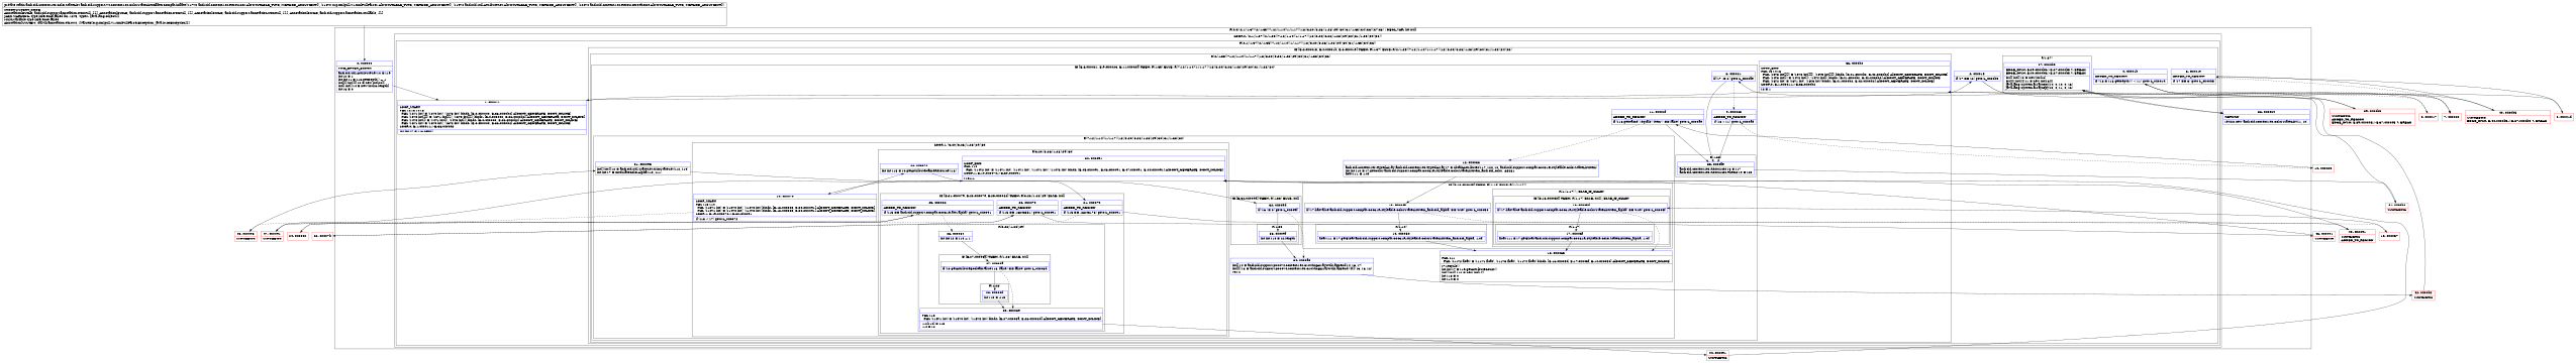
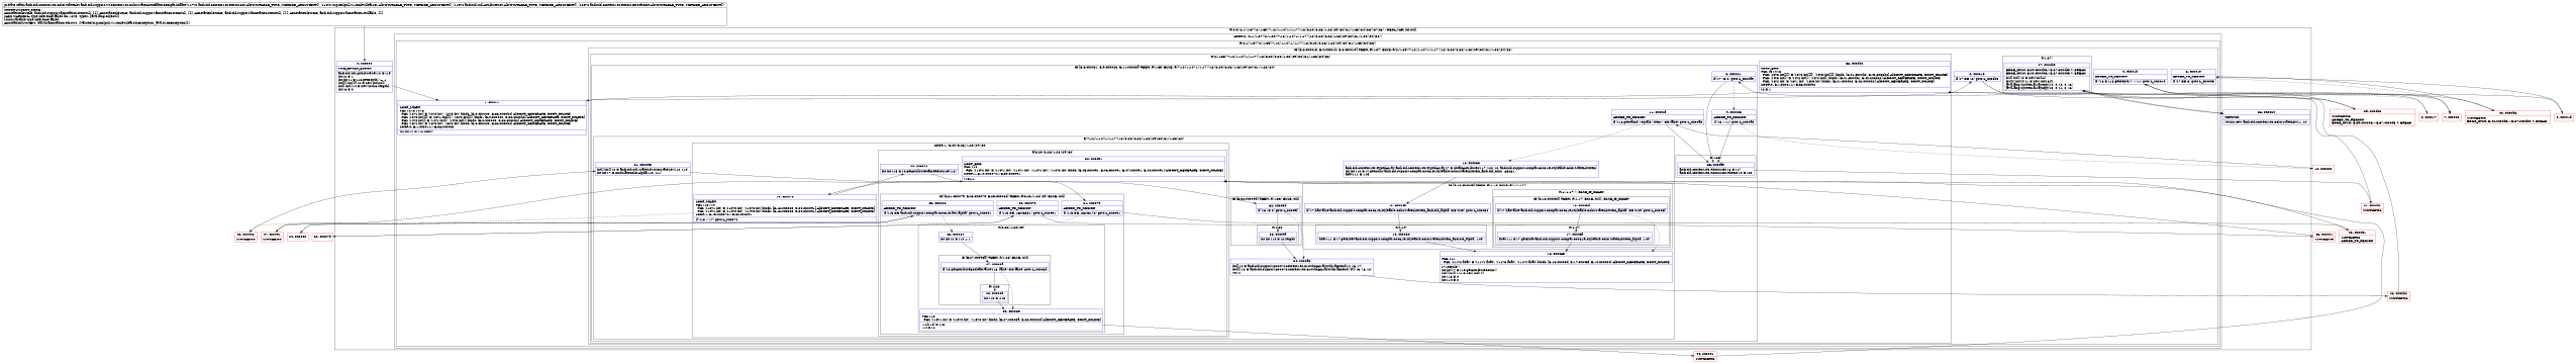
  digraph {
    fontname="DejaVu Serif"
    node [color=blue fontname="DejaVu Serif" shape=record]
    edge [fontname="DejaVu Serif"]
    n1 [label="{37\:\ 0x00b5|EDGE_INSN: B:39:0x00b5\-\>B:37:0x00b5 ?: BREAK  \lEDGE_INSN: B:40:0x00b5\-\>B:37:0x00b5 ?: BREAK  \l|int[] int[] r0 = new int[r6]\lint[][] int[][] r1 = new int[r6][]\ljava.lang.System.arraycopy(r4, 0, r0, 0, r6)\ljava.lang.System.arraycopy(r3, 0, r1, 0, r6)\l}"]
    n2 [label="{35\:\ 0x00ae|android.content.res.Resources r8 = r17\landroid.content.res.Resources.Theme r9 = r20\l}"]
    n3 [label="{14\:\ 0x0050|float r11 = r7.getFloat(android.support.compat.C0031R.styleable.ColorStateListItem_android_alpha, 1.0f)\l}"]
    n4 [label="{17\:\ 0x005f|float r11 = r7.getFloat(android.support.compat.C0031R.styleable.ColorStateListItem_alpha, 1.0f)\l}"]
    n5 [label="{16\:\ 0x005d|if (r7.hasValue(android.support.compat.C0031R.styleable.ColorStateListItem_alpha) == true) goto L_0x005f\l}"]
    n6 [label="{13\:\ 0x004e|if (r7.hasValue(android.support.compat.C0031R.styleable.ColorStateListItem_android_alpha) == true) goto L_0x0050\l}"]
    n7 [label="{28\:\ 0x008d|int r15 = \-r15\l}"]
    n8 [label="{27\:\ 0x008a|if (r0.getAttributeBooleanValue(r13, false) == false) goto L_0x008d\l}"]
    n9 [label="{26\:\ 0x0084|int int r2 = r14 + 1\l}"]
    n10 [label="{29\:\ 0x008e|PHI: r15 \l  PHI: (r15v1 int) = (r15v0 int), (r15v2 int) binds: [B:27:0x008a, B:28:0x008d] A[DONT_GENERATE, DONT_INLINE]\l|r12[r14] = r15\lr14 = r2\l}"]
    n11 [label="{21\:\ 0x0079|ADDED_TO_REGION\l|if (r15 == 16843173) goto L_0x0091\l}"]
    n12 [label="{23\:\ 0x007e|ADDED_TO_REGION\l|if (r15 == 16843551) goto L_0x0091\l}"]
    n13 [label="{25\:\ 0x0082|ADDED_TO_REGION\l|if (r15 == android.support.compat.C0031R.attr.alpha) goto L_0x0091\l}"]
    n14 [label="{20\:\ 0x0072|int int r15 = r0.getAttributeNameResource(r13)\l}"]
    n15 [label="{30\:\ 0x0091|LOOP_END\lPHI: r14 \l  PHI: (r14v2 int) = (r14v1 int), (r14v1 int), (r14v1 int), (r14v3 int) binds: [B:45:0x0091, B:46:0x0091, B:47:0x0091, B:44:0x0091] A[DONT_GENERATE, DONT_INLINE]\lLOOP:1: B:19:0x0070\-\>B:30:0x0091\l|r13++\l}"]
    n16 [label="{19\:\ 0x0070|LOOP_START\lPHI: r13 r14 \l  PHI: (r13v1 int) = (r13v0 int), (r13v2 int) binds: [B:18:0x0065, B:30:0x0091] A[DONT_GENERATE, DONT_INLINE]\l  PHI: (r14v1 int) = (r14v0 int), (r14v2 int) binds: [B:18:0x0065, B:30:0x0091] A[DONT_GENERATE, DONT_INLINE]\lLOOP:1: B:19:0x0070\-\>B:30:0x0091\l|if (r13 \< r7) goto L_0x0072\l}"]
    n17 [label="{33\:\ 0x009f|int int r10 = r2.length\l}"]
    n18 [label="{32\:\ 0x009d|if (r6 != 0) goto L_0x009f\l}"]
    n19 [label="{12\:\ 0x0033|android.content.res.TypedArray android.content.res.TypedArray r7 = obtainAttributes(r17, r20, r0, android.support.compat.C0031R.styleable.ColorStateListItem)\lint int r10 = r7.getColor(android.support.compat.C0031R.styleable.ColorStateListItem_android_color, \-65281)\lfloat r11 = 1.0f\l}"]
    n20 [label="{18\:\ 0x0065|PHI: r11 \l  PHI: (r11v2 float) = (r11v1 float), (r11v3 float), (r11v4 float) binds: [B:16:0x005d, B:17:0x005f, B:14:0x0050] A[DONT_GENERATE, DONT_INLINE]\l|r7.recycle()\lint int r7 = r19.getAttributeCount()\lint[] int[] r12 = new int[r7]\lint r13 = 0\lint r14 = 0\l}"]
    n21 [label="{31\:\ 0x0095|int[] int[] r2 = android.util.StateSet.trimStateSet(r12, r14)\lint int r7 = modulateColorAlpha(r10, r11)\l}"]
    n22 [label="{34\:\ 0x00a0|int[] r4 = android.support.p000v4.content.res.GrowingArrayUtils.append(r4, r6, r7)\lint[][] r3 = android.support.p000v4.content.res.GrowingArrayUtils.append((T[]) r3, r6, r2)\lr6++\l}"]
    n23 [label="{8\:\ 0x0021|if (r7 != 2) goto L_0x00ae\l}"]
    n24 [label="{9\:\ 0x0023|ADDED_TO_REGION\l|if (r8 \> r1) goto L_0x00ae\l}"]
    n25 [label="{11\:\ 0x002f|ADDED_TO_REGION\l|if (r18.getName().equals(\"item\") == false) goto L_0x00ae\l}"]
    n26 [label="{36\:\ 0x00b2|LOOP_END\lPHI: r3 r4 r6 \l  PHI: (r3v3 int[][]) = (r3v2 int[][]), (r3v5 int[][]) binds: [B:41:0x00b2, B:42:0x00b2] A[DONT_GENERATE, DONT_INLINE]\l  PHI: (r4v3 int[]) = (r4v2 int[]), (r4v4 int[]) binds: [B:41:0x00b2, B:42:0x00b2] A[DONT_GENERATE, DONT_INLINE]\l  PHI: (r6v2 int) = (r6v1 int), (r6v3 int) binds: [B:41:0x00b2, B:42:0x00b2] A[DONT_GENERATE, DONT_INLINE]\lLOOP:0: B:1:0x0011\-\>B:36:0x00b2\l|r2 = 1\l}"]
    n27 [label="{2\:\ 0x0015|if (r7 == r2) goto L_0x00b5\l}"]
    n28 [label="{4\:\ 0x001b|ADDED_TO_REGION\l|if ((r8 = r18.getDepth()) \< r1) goto L_0x001d\l}"]
    n29 [label="{6\:\ 0x001e|ADDED_TO_REGION\l|if (r7 == 3) goto L_0x00b5\l}"]
    n30 [label="{1\:\ 0x0011|LOOP_START\lPHI: r2 r3 r4 r6 \l  PHI: (r2v1 int) = (r2v0 int), (r2v3 int) binds: [B:0:0x0000, B:36:0x00b2] A[DONT_GENERATE, DONT_INLINE]\l  PHI: (r3v2 int[][]) = (r3v1 int[][]), (r3v3 int[][]) binds: [B:0:0x0000, B:36:0x00b2] A[DONT_GENERATE, DONT_INLINE]\l  PHI: (r4v2 int[]) = (r4v1 int[]), (r4v3 int[]) binds: [B:0:0x0000, B:36:0x00b2] A[DONT_GENERATE, DONT_INLINE]\l  PHI: (r6v1 int) = (r6v0 int), (r6v2 int) binds: [B:0:0x0000, B:36:0x00b2] A[DONT_GENERATE, DONT_INLINE]\lLOOP:0: B:1:0x0011\-\>B:36:0x00b2\l|int int r7 = r18.next()\l}"]
    n31 [label="{0\:\ 0x0000|MTH_ENTER_BLOCK\l|android.util.AttributeSet r0 = r19\lint r2 = 1\lint int r1 = r18.getDepth() + 1\lint[][] int[][] r3 = new int[20][]\lint[] int[] r4 = new int[r3.length]\lint r6 = 0\l}"]
    n32 [label="{38\:\ 0x00c4|RETURN\l|return new android.content.res.ColorStateList(r1, r0)\l}"]
    n33 [color=red label="{41\:\ 0x00b2|SYNTHETIC\l}"]
-   n34 [color=red label="{15\:\ 0x0057}"]
    n35 [color=red label="{44\:\ 0x0091|SYNTHETIC\l}"]
    n36 [color=red label="{22\:\ 0x007b}"]
    n37 [color=red label="{45\:\ 0x0091|SYNTHETIC\lADDED_TO_REGION\l}"]
    n38 [color=red label="{24\:\ 0x0080}"]
    n39 [color=red label="{46\:\ 0x0091|SYNTHETIC\l}"]
    n40 [color=red label="{47\:\ 0x0091|SYNTHETIC\l}"]
    n41 [color=red label="{43\:\ 0x0095|SYNTHETIC\l}"]
    n42 [color=red label="{42\:\ 0x00b2|SYNTHETIC\l}"]
    n43 [color=red label="{10\:\ 0x0025}"]
    n44 [color=red label="{3\:\ 0x0017}"]
    n45 [color=red label="{39\:\ 0x00b5|SYNTHETIC\lADDED_TO_REGION\lEDGE_INSN: B:39:0x00b5\-\>B:37:0x00b5 ?: BREAK  \l}"]
    n46 [color=red label="{5\:\ 0x001d}"]
    n47 [color=red label="{7\:\ 0x0020}"]
    n48 [color=red label="{40\:\ 0x00b5|SYNTHETIC\lEDGE_INSN: B:40:0x00b5\-\>B:37:0x00b5 ?: BREAK  \l}"]
    n49 [label="{private static android.content.res.ColorStateList android.support.v4.content.res.ColorStateListInflaterCompat.inflate((r17v0 android.content.res.Resources A[IMMUTABLE_TYPE, METHOD_ARGUMENT]), (r18v0 org.xmlpull.v1.XmlPullParser A[IMMUTABLE_TYPE, METHOD_ARGUMENT]), (r19v0 android.util.AttributeSet A[IMMUTABLE_TYPE, METHOD_ARGUMENT]), (r20v0 android.content.res.Resources$Theme A[IMMUTABLE_TYPE, METHOD_ARGUMENT]))  | INCONSISTENT_CODE\lAnnotation[BUILD, android.support.annotation.NonNull, \{\}], Annotation[BUILD, android.support.annotation.NonNull, \{\}], Annotation[BUILD, android.support.annotation.NonNull, \{\}], Annotation[BUILD, android.support.annotation.Nullable, \{\}]\lJADX WARNING: type inference failed for: r2v5, types: [java.lang.Object[]]\lMulti\-variable type inference failed\lAnnotation[SYSTEM, dalvik.annotation.Throws, \{value=[org.xmlpull.v1.XmlPullParserException, java.io.IOException]\}]\l}" color=""]
    subgraph cluster_1 {
      label="R(4:0|(2:1|(1:37)(2:(1:35)(7:12|(1:14)(1:(1:17))|18|(3:20|(3:26|(1:28)|29)|30)|31|(1:33)|34)|36))|37|38) | DECL_VAR: int null\l"
      n31
      n32
      subgraph cluster_2 {
        label="LOOP:0: (2:1|(1:37)(2:(1:35)(7:12|(1:14)(1:(1:17))|18|(3:20|(3:26|(1:28)|29)|30)|31|(1:33)|34)|36))"
        subgraph cluster_3 {
          label="R(2:1|(1:37)(2:(1:35)(7:12|(1:14)(1:(1:17))|18|(3:20|(3:26|(1:28)|29)|30)|31|(1:33)|34)|36))"
          n30
          subgraph cluster_4 {
            label="IF [B:2:0x0015, B:4:0x001b, B:6:0x001e] THEN: R(1:37) ELSE: R(2:(1:35)(7:12|(1:14)(1:(1:17))|18|(3:20|(3:26|(1:28)|29)|30)|31|(1:33)|34)|36)"
            n27
            n28
            n29
            subgraph cluster_5 {
              label="R(1:37)"
              n1
            }
            subgraph cluster_6 {
              label="R(2:(1:35)(7:12|(1:14)(1:(1:17))|18|(3:20|(3:26|(1:28)|29)|30)|31|(1:33)|34)|36)"
              n26
              subgraph cluster_7 {
                label="IF [B:8:0x0021, B:9:0x0023, B:11:0x002f] THEN: R(1:35) ELSE: R(7:12|(1:14)(1:(1:17))|18|(3:20|(3:26|(1:28)|29)|30)|31|(1:33)|34)"
                n23
                n24
                n25
                subgraph cluster_8 {
                  label="R(1:35)"
                  n2
                }
                subgraph cluster_9 {
                  label="R(7:12|(1:14)(1:(1:17))|18|(3:20|(3:26|(1:28)|29)|30)|31|(1:33)|34)"
                  n19
                  n20
                  n21
                  n22
                  subgraph cluster_10 {
                    label="IF [B:13:0x004e] THEN: R(1:14) ELSE: R(1:(1:17))"
                    n6
                    subgraph cluster_11 {
                      label="R(1:14)"
                      n3
                    }
                    subgraph cluster_12 {
                      label="R(1:(1:17)) | ELSE_IF_CHAIN\l"
                      subgraph cluster_13 {
                        label="IF [B:16:0x005d] THEN: R(1:17) ELSE: null | ELSE_IF_CHAIN\l"
                        n5
                        subgraph cluster_14 {
                          label="R(1:17)"
                          n4
                        }
                      }
                    }
                  }
                  subgraph cluster_15 {
                    label="LOOP:1: (3:20|(3:26|(1:28)|29)|30)"
                    n16
                    subgraph cluster_16 {
                      label="R(3:20|(3:26|(1:28)|29)|30)"
                      n14
                      n15
                      subgraph cluster_17 {
                        label="IF [B:21:0x0079, B:23:0x007e, B:25:0x0082] THEN: R(3:26|(1:28)|29) ELSE: null"
                        n11
                        n12
                        n13
                        subgraph cluster_18 {
                          label="R(3:26|(1:28)|29)"
                          n9
                          n10
                          subgraph cluster_19 {
                            label="IF [B:27:0x008a] THEN: R(1:28) ELSE: null"
                            n8
                            subgraph cluster_20 {
                              label="R(1:28)"
                              n7
                            }
                          }
                        }
                      }
                    }
                  }
                  subgraph cluster_21 {
                    label="IF [B:32:0x009d] THEN: R(1:33) ELSE: null"
                    n18
                    subgraph cluster_22 {
                      label="R(1:33)"
                      n17
                    }
                  }
                }
              }
            }
          }
        }
      }
    }
    n1 -> n32
    n1 -> n32
    n2 -> n33
    n3 -> n20
    n4 -> n20
    n5 -> n4
    n5 -> n20 [style=dashed]
    n6 -> n3
-   n6 -> n34 [style=dashed]
    n7 -> n10
    n8 -> n7
    n8 -> n10 [style=dashed]
    n9 -> n8
    n10 -> n35
    n11 -> n36 [style=dashed]
    n11 -> n37
    n12 -> n38 [style=dashed]
    n12 -> n39
    n13 -> n9 [style=dashed]
    n13 -> n40
    n14 -> n11
    n15 -> n16
    n16 -> n14
    n16 -> n41 [style=dashed]
    n17 -> n22
    n18 -> n17
    n18 -> n22 [style=dashed]
    n19 -> n6
    n21 -> n18
    n22 -> n42
    n23 -> n2
    n23 -> n24 [style=dashed]
    n24 -> n2
    n24 -> n43 [style=dashed]
    n25 -> n2
    n25 -> n19 [style=dashed]
    n26 -> n30
    n27 -> n44 [style=dashed]
    n27 -> n45
    n28 -> n46
    n28 -> n47 [style=dashed]
    n29 -> n47 [style=dashed]
    n29 -> n48
    n30 -> n27
    n31 -> n30
    n33 -> n26
-   n34 -> n5
    n35 -> n15
    n36 -> n12
    n37 -> n15
    n38 -> n13
    n39 -> n15
    n40 -> n15
    n41 -> n21
    n42 -> n26
    n43 -> n25
    n44 -> n28
    n45 -> n1
    n46 -> n29
    n47 -> n23
    n48 -> n1
    n49 -> n31
  }
